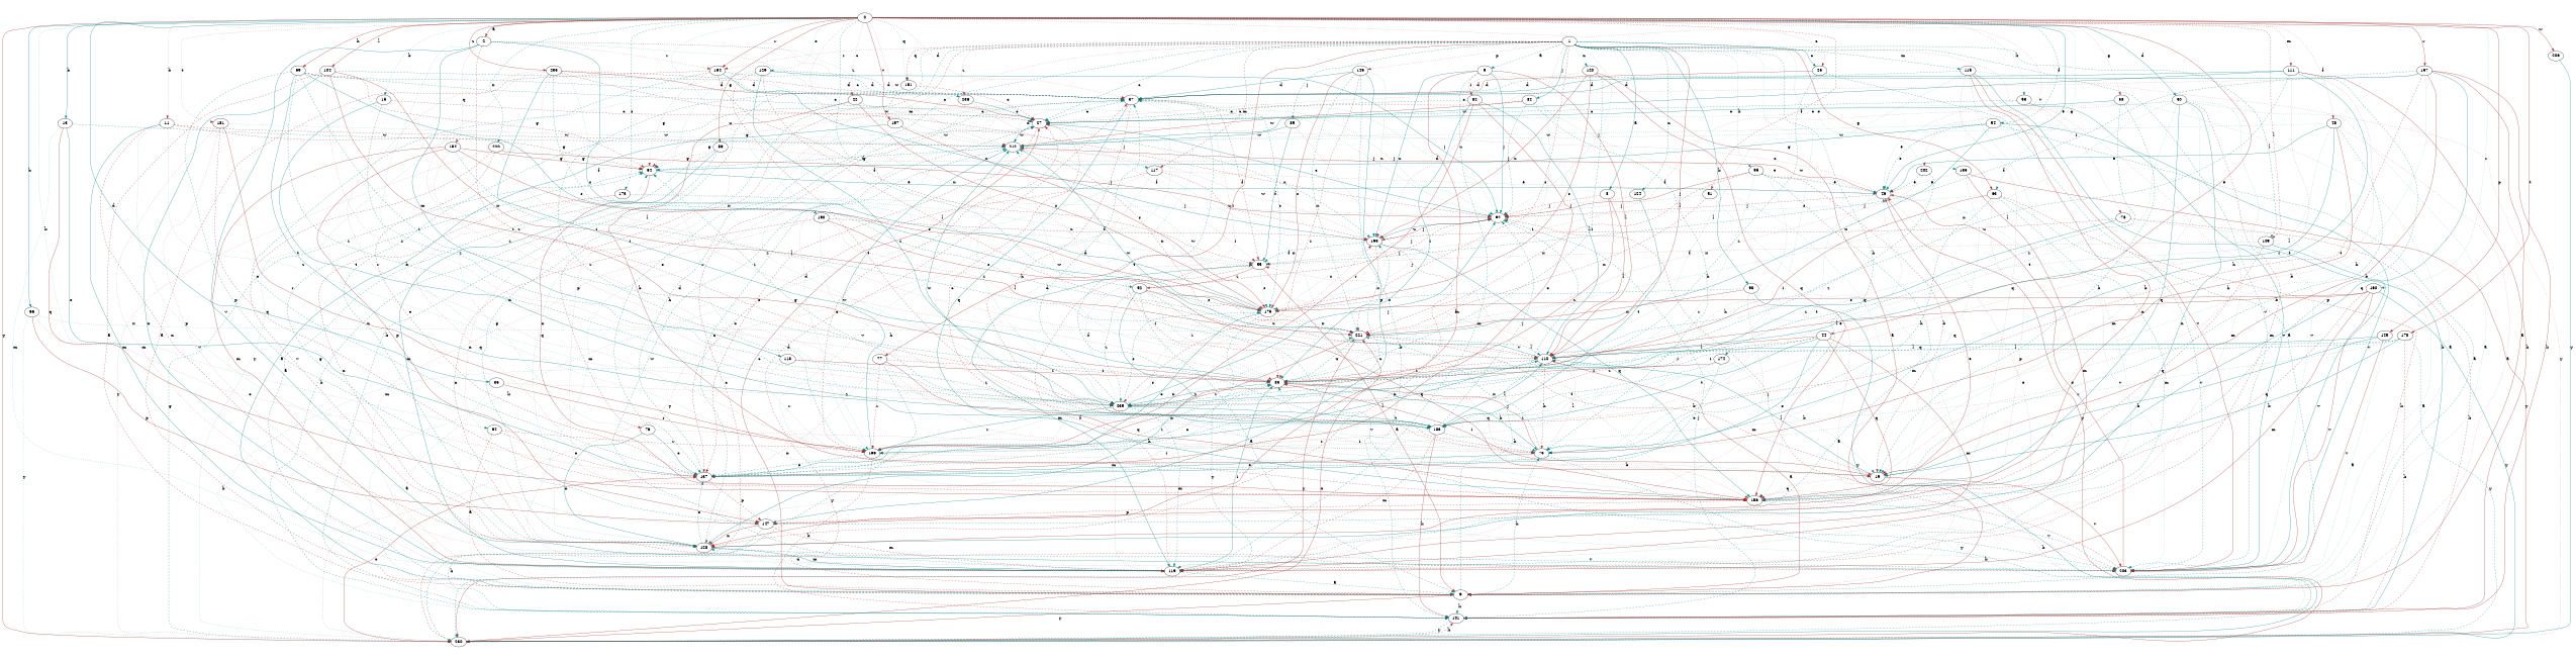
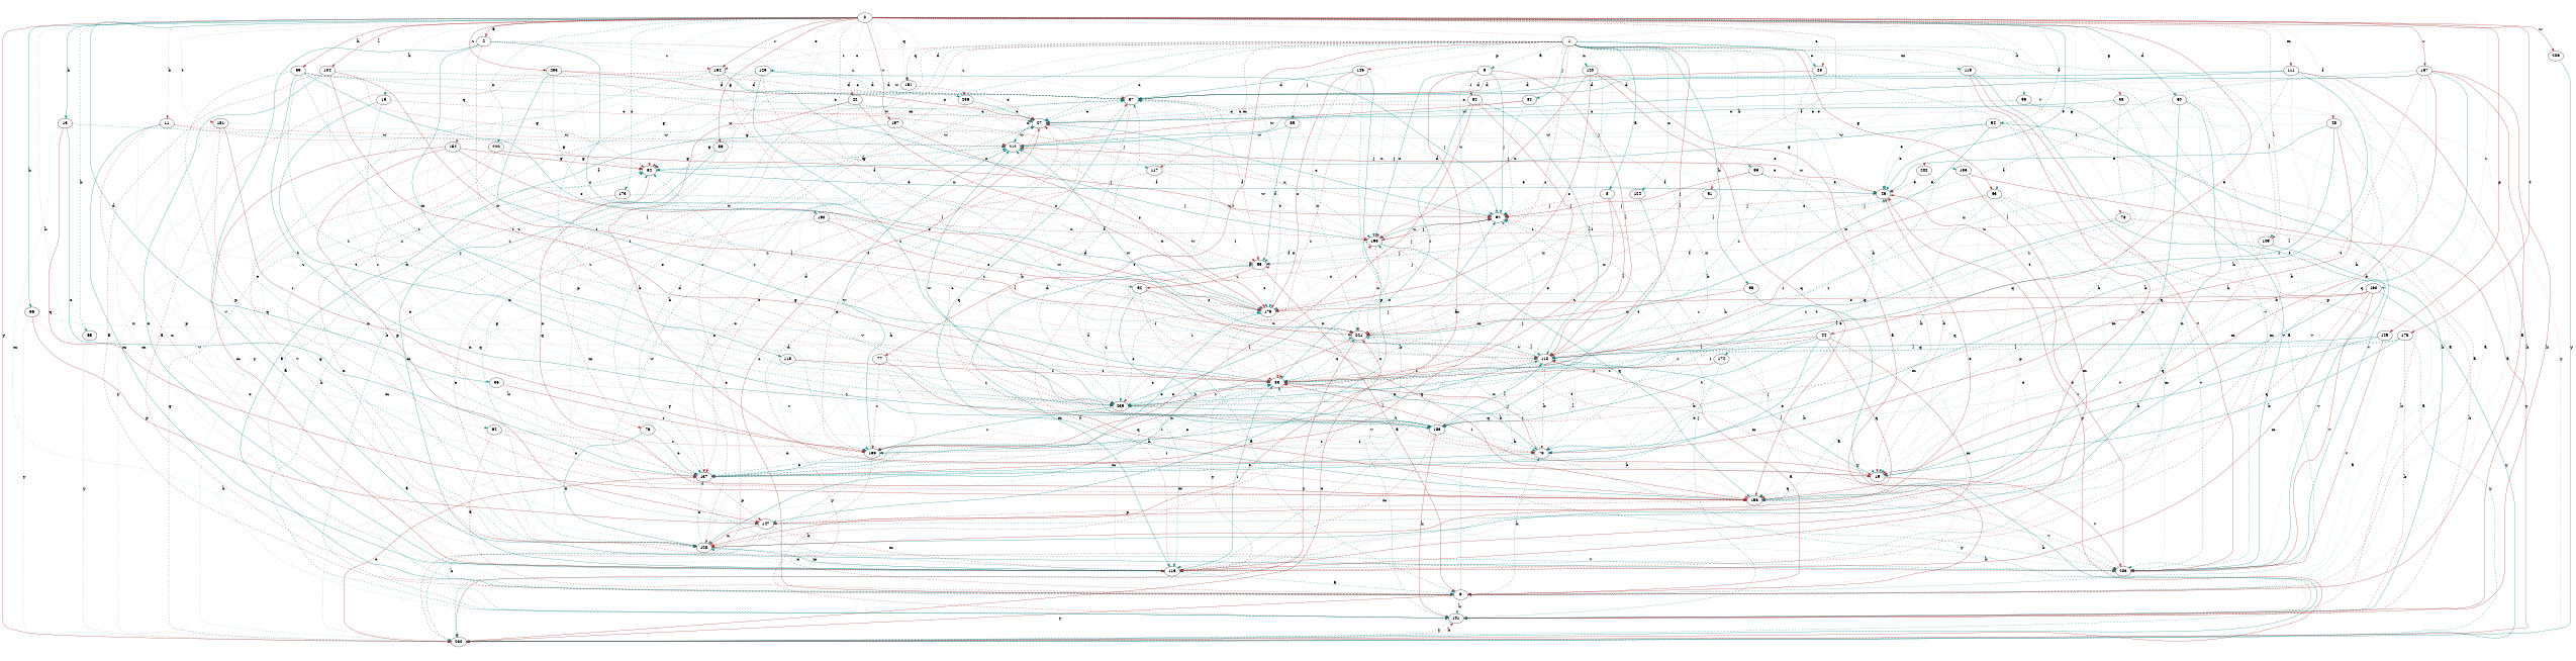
  strict digraph {
    edge [color=teal style=dashed]
    0
    2
    11
    13
    15
    22
    25
    30
    35
    37
    44
    46
    48
    51
    52
    54
    58
    59
    63
    66
+   68
    69
    93
    94
    104
    109
    111
    129
    145
    151
    157
    160
    164
    173
    178
    181
    190
    197
    202
    206
    212
    220
    221
    230
    235
    27
    117
    175
    203
    236
    19
    118
    154
    239
    128
    147
    119
    64
    137
    156
    183
    92
    9
    55
    166
    73
    83
    110
    101
    193
    1
    6
    8
    76
    77
    78
    84
    85
    95
    98
    115
    120
    124
    135
    146
    174
    82
    0 -> 2 [color=brown label=a style=solid]
    0 -> 11 [color=brown label=b style=dotted]
    0 -> 13 [label=b style=solid]
    0 -> 15 [label=b style=dotted]
    0 -> 22 [color=brown label=c style=dotted]
    0 -> 25 [color=brown label=c style=dotted]
    0 -> 30 [label=d style=solid]
    0 -> 35 [label=d style=solid]
    0 -> 37 [color=brown label=d style=dotted]
    0 -> 44 [color=brown label=e style=solid]
    0 -> 46 [label=e style=solid]
    0 -> 48 [color=brown label=f style=dotted]
    0 -> 51 [color=brown label=f]
    0 -> 52 [label=f]
    0 -> 54 [label=f]
    0 -> 58 [color=brown label=g style=dotted]
    0 -> 59 [color=brown label=g style=solid]
    0 -> 63 [label=g style=dotted]
    0 -> 66 [label=h style=solid]
+   0 -> 68 [label=h]
    0 -> 69 [color=brown label=h style=solid]
    0 -> 93 [label=k style=dotted]
    0 -> 94 [label=k style=dotted]
    0 -> 104 [color=brown label=l style=solid]
    0 -> 109 [color=brown label=l]
    0 -> 111 [color=brown label=m style=dotted]
    0 -> 129 [label=o style=dotted]
    0 -> 145 [color=brown label=p style=solid]
    0 -> 151 [label=q style=dotted]
    0 -> 157 [color=brown label=r style=solid]
    0 -> 160 [label=r style=dotted]
    0 -> 164 [color=brown label=r style=solid]
    0 -> 173 [label=s]
    0 -> 178 [color=brown label=t style=solid]
    0 -> 181 [color=brown label=t style=dotted]
    0 -> 190 [label=u style=dotted]
    0 -> 197 [color=brown label=v style=solid]
    0 -> 202 [color=brown label=v style=dotted]
    0 -> 206 [color=brown label=w style=solid]
    0 -> 212 [color=brown label=w style=dotted]
    0 -> 220 [label=x]
    0 -> 221 [color=brown label=x style=dotted]
    0 -> 230 [color=brown label=y style=solid]
    0 -> 235 [color=brown label=z style=solid]
    2 -> 164 [color=brown label=r style=dotted]
    2 -> 27 [color=brown label=c style=dotted]
    2 -> 117 [label=m style=dotted]
    2 -> 175 [label=s style=solid]
    2 -> 203 [label=v style=solid]
    2 -> 236 [label=z style=dotted]
    2 -> 19 [label=b style=dotted]
    2 -> 118 [label=m style=solid]
    2 -> 154 [color=brown label=q style=dotted]
    2 -> 239 [color=brown label=z]
    11 -> 212 [color=brown label=w]
    11 -> 239 [label=z style=dotted]
    11 -> 128 [color=brown label=n]
    11 -> 147 [label=p style=dotted]
    11 -> 119 [label=m style=solid]
    11 -> 64 [color=brown label=g]
    13 -> 212 [label=w]
    13 -> 119 [label=m style=dotted]
    13 -> 137 [label=o style=solid]
    13 -> 156 [color=brown label=q style=solid]
    15 -> 27 [color=brown label=c]
    15 -> 239 [label=z]
    15 -> 183 [label=t style=solid]
    22 -> 27 [label=c style=dotted]
    22 -> 175 [color=brown label=s style=solid]
    22 -> 19 [color=brown label=b style=solid]
    22 -> 128 [label=n]
    22 -> 92 [label=j style=dotted]
    25 -> 37 [color=brown label=d style=solid]
    25 -> 239 [label=z]
    25 -> 9 [label=a]
    30 -> 221 [label=x style=dotted]
    30 -> 27 [label=c style=dotted]
    30 -> 203 [label=v style=dotted]
    30 -> 19 [label=b style=dotted]
    30 -> 128 [label=n style=solid]
    30 -> 119 [color=brown label=m]
    30 -> 156 [label=q style=solid]
    30 -> 183 [label=t style=dotted]
    30 -> 9 [label=a style=dotted]
    30 -> 55 [color=brown label=f style=dotted]
    35 -> 239 [color=brown label=z style=dotted]
    35 -> 9 [label=a style=dotted]
    35 -> 166 [color=brown label=r style=solid]
    37 -> 27 [label=c]
    37 -> 175 [label=s]
    37 -> 203 [label=v style=dotted]
    37 -> 128 [label=n style=dotted]
    37 -> 64 [color=brown label=g style=dotted]
    37 -> 156 [label=q style=solid]
    37 -> 183 [label=t]
    37 -> 92 [label=j style=dotted]
    37 -> 55 [color=brown label=f]
    37 -> 73 [color=brown label=h]
    37 -> 83 [color=brown label=i style=dotted]
    44 -> 239 [color=brown label=z]
    44 -> 119 [color=brown label=m style=solid]
    44 -> 137 [label=o style=solid]
    44 -> 156 [color=brown label=q style=solid]
    44 -> 183 [label=t style=solid]
    44 -> 83 [label=i]
    44 -> 110 [color=brown label=l style=solid]
    46 -> 212 [color=brown label=w style=solid]
    46 -> 230 [color=brown label=y style=solid]
    46 -> 27 [color=brown label=c style=dotted]
    46 -> 203 [label=v style=dotted]
    46 -> 183 [label=t style=dotted]
    46 -> 92 [color=brown label=j]
    48 -> 46 [label=e style=solid]
    48 -> 212 [label=w style=dotted]
    48 -> 19 [label=b]
    48 -> 9 [color=brown label=a style=dotted]
    48 -> 73 [color=brown label=h style=solid]
    48 -> 83 [label=i style=solid]
    48 -> 110 [label=l style=dotted]
    51 -> 221 [color=brown label=x]
    51 -> 156 [label=q style=dotted]
    51 -> 92 [label=j style=dotted]
    52 -> 175 [label=s]
    52 -> 203 [label=v]
    52 -> 239 [label=z]
    52 -> 128 [label=n style=solid]
    52 -> 156 [color=brown label=q style=solid]
    52 -> 92 [color=brown label=j]
    52 -> 9 [label=a]
    52 -> 83 [color=brown label=i style=dotted]
    54 -> 46 [label=e]
    54 -> 212 [label=w style=dotted]
    54 -> 221 [label=x style=solid]
    54 -> 203 [label=v style=solid]
    54 -> 64 [label=g style=solid]
-   54 -> 9 [label=a]
+   54 -> 9 [color=brown label=a]
    58 -> 27 [label=c style=solid]
    58 -> 19 [label=b]
    58 -> 239 [label=z]
    58 -> 9 [label=a style=dotted]
    59 -> 46 [color=brown label=e style=dotted]
    59 -> 128 [color=brown label=n style=dotted]
    59 -> 119 [label=m style=solid]
    59 -> 64 [color=brown label=g style=dotted]
    59 -> 9 [label=a]
    59 -> 101 [label=k]
    63 -> 203 [label=v]
    63 -> 147 [color=brown label=p style=dotted]
    63 -> 119 [label=m]
    63 -> 92 [label=j style=dotted]
    63 -> 73 [label=h]
    63 -> 83 [color=brown label=i style=solid]
    63 -> 101 [color=brown label=k]
    66 -> 221 [label=x style=dotted]
    66 -> 230 [label=y style=dotted]
    66 -> 147 [color=brown label=p style=solid]
    66 -> 137 [color=brown label=o style=dotted]
+   68 -> 230 [color=brown label=y style=dotted]
+   68 -> 110 [color=brown label=l style=dotted]
    69 -> 37 [label=d]
    69 -> 27 [label=c]
    69 -> 175 [label=s style=solid]
    69 -> 239 [label=z]
    69 -> 147 [label=p]
    69 -> 64 [color=brown label=g]
    69 -> 183 [label=t style=solid]
    69 -> 83 [label=i]
    93 -> 46 [label=e style=dotted]
    93 -> 27 [label=c]
    93 -> 203 [label=v style=solid]
    93 -> 119 [color=brown label=m style=dotted]
    94 -> 137 [color=brown label=o]
    94 -> 9 [color=brown label=a]
    94 -> 166 [color=brown label=r]
    104 -> 37 [label=d]
    104 -> 221 [color=brown label=x style=solid]
    104 -> 239 [color=brown label=z style=dotted]
    104 -> 119 [label=n style=solid]
    104 -> 9 [color=brown label=a]
    104 -> 83 [color=brown label=i style=solid]
    109 -> 203 [label=v style=solid]
    109 -> 156 [color=brown label=q]
    109 -> 55 [color=brown label=f style=dotted]
    111 -> 37 [label=d style=solid]
    111 -> 212 [label=w style=solid]
    111 -> 19 [color=brown label=b style=dotted]
    111 -> 147 [label=p]
    111 -> 183 [color=brown label=t style=dotted]
    111 -> 73 [label=h style=solid]
    111 -> 110 [label=l]
    111 -> 101 [color=brown label=k style=solid]
    129 -> 37 [label=d]
    129 -> 230 [label=y style=dotted]
    129 -> 239 [label=z style=solid]
    129 -> 183 [color=brown label=t]
    129 -> 92 [label=j style=solid]
    129 -> 166 [label=r style=dotted]
    129 -> 110 [color=brown label=l]
    145 -> 203 [color=brown label=v style=solid]
    145 -> 19 [label=b style=solid]
    145 -> 9 [label=a style=dotted]
    145 -> 110 [label=l style=solid]
    151 -> 27 [color=brown label=c]
    151 -> 166 [label=r]
    157 -> 37 [label=d style=solid]
    157 -> 27 [color=brown label=c style=dotted]
    157 -> 19 [color=brown label=b style=solid]
    157 -> 156 [label=q style=solid]
    157 -> 183 [color=brown label=t]
    157 -> 9 [color=brown label=a style=solid]
    157 -> 55 [label=f]
    157 -> 73 [label=h style=dotted]
    157 -> 101 [color=brown label=k style=solid]
    160 -> 230 [label=y style=solid]
    160 -> 175 [color=brown label=s style=solid]
    160 -> 203 [color=brown label=v style=solid]
    160 -> 119 [color=brown label=m style=solid]
    160 -> 156 [color=brown label=q]
    160 -> 110 [color=brown label=l style=solid]
    164 -> 37 [label=d]
    164 -> 212 [label=w style=dotted]
    164 -> 64 [color=brown label=g style=dotted]
    164 -> 137 [label=o]
    164 -> 9 [color=brown label=a]
    164 -> 55 [color=brown label=f]
    164 -> 193 [label=u style=solid]
    173 -> 128 [color=brown label=n]
    173 -> 156 [color=brown label=q style=dotted]
    173 -> 92 [label=j style=dotted]
    173 -> 55 [label=f style=dotted]
    178 -> 230 [label=y]
    178 -> 19 [label=b style=solid]
    178 -> 166 [label=r style=dotted]
    178 -> 83 [label=i]
    178 -> 110 [label=l]
    178 -> 101 [color=brown label=k]
    181 -> 212 [label=w style=dotted]
    181 -> 203 [color=brown label=v style=dotted]
    181 -> 119 [color=brown label=m style=dotted]
    181 -> 156 [color=brown label=q]
    181 -> 166 [color=brown label=r style=solid]
    190 -> 175 [color=brown label=s style=solid]
    190 -> 128 [color=brown label=n]
    190 -> 119 [color=brown label=m style=dotted]
    190 -> 73 [label=h style=dotted]
    190 -> 110 [color=brown label=l style=dotted]
    190 -> 193 [color=brown label=u]
    197 -> 212 [color=brown label=w style=dotted]
    197 -> 175 [color=brown label=s style=solid]
    197 -> 9 [label=a style=solid]
    202 -> 46 [label=e]
    202 -> 221 [color=brown label=x style=dotted]
    202 -> 239 [label=z]
    206 -> 230 [label=y style=solid]
    212 -> 37 [label=d style=dotted]
    212 -> 221 [color=brown label=x]
    212 -> 239 [label=z style=dotted]
    212 -> 119 [label=m style=dotted]
    212 -> 64 [label=g]
    220 -> 230 [color=brown label=y style=dotted]
    220 -> 203 [color=brown label=v]
    220 -> 64 [label=g style=dotted]
    220 -> 137 [color=brown label=o]
    220 -> 92 [color=brown label=j style=solid]
    220 -> 83 [color=brown label=i style=dotted]
    221 -> 212 [label=w style=dotted]
    221 -> 230 [color=brown label=y style=solid]
    221 -> 19 [color=brown label=b]
    221 -> 156 [color=brown label=q style=dotted]
    221 -> 166 [color=brown label=r style=solid]
    221 -> 110 [label=l]
    230 -> 221 [color=brown label=x style=solid]
    230 -> 27 [color=brown label=c]
    230 -> 64 [label=g]
    230 -> 137 [color=brown label=o style=solid]
    230 -> 101 [color=brown label=k]
    235 -> 37 [color=brown label=d]
    235 -> 221 [label=x]
    235 -> 27 [color=brown label=c style=solid]
    235 -> 239 [color=brown label=z style=dotted]
    235 -> 92 [color=brown label=j]
    235 -> 55 [label=f style=dotted]
    235 -> 166 [color=brown label=r style=dotted]
    235 -> 83 [label=i style=solid]
    235 -> 110 [color=brown label=l style=dotted]
    27 -> 212 [label=w style=solid]
    27 -> 64 [label=g style=dotted]
    27 -> 137 [color=brown label=o]
    27 -> 193 [label=u]
    117 -> 46 [color=brown label=e style=dotted]
    117 -> 221 [label=x style=dotted]
    117 -> 230 [color=brown label=y style=dotted]
    117 -> 137 [color=brown label=o]
    117 -> 101 [label=k style=dotted]
    117 -> 193 [color=brown label=u]
    175 -> 221 [color=brown label=x style=dotted]
    175 -> 230 [label=y]
    175 -> 137 [label=o style=solid]
    175 -> 92 [label=j style=dotted]
    203 -> 46 [color=brown label=e style=solid]
    203 -> 92 [color=brown label=j]
    236 -> 27 [label=c style=solid]
    236 -> 239 [label=z style=dotted]
    236 -> 55 [color=brown label=f style=dotted]
    19 -> 37 [label=d style=dotted]
    19 -> 203 [color=brown label=v style=solid]
    19 -> 156 [color=brown label=q style=dotted]
    19 -> 83 [color=brown label=i style=solid]
    19 -> 110 [label=l style=solid]
    19 -> 101 [color=brown label=k style=dotted]
    118 -> 239 [label=z]
    118 -> 166 [label=r style=dotted]
    118 -> 83 [color=brown label=i style=solid]
    118 -> 101 [label=k style=dotted]
    154 -> 175 [color=brown label=s style=solid]
    154 -> 147 [color=brown label=p style=solid]
    154 -> 119 [color=brown label=m style=solid]
    154 -> 64 [color=brown label=g style=solid]
    154 -> 73 [color=brown label=h style=dotted]
    154 -> 110 [label=l]
    239 -> 37 [label=d]
    239 -> 175 [label=s]
    239 -> 119 [label=m]
    239 -> 183 [label=t style=solid]
    239 -> 92 [label=j style=solid]
    239 -> 55 [label=f style=dotted]
    239 -> 166 [label=r style=solid]
    239 -> 193 [color=brown label=u style=dotted]
    128 -> 27 [label=c]
    128 -> 203 [label=v]
    128 -> 119 [label=m style=solid]
    128 -> 64 [label=g]
    128 -> 137 [label=o]
    147 -> 46 [color=brown label=e style=solid]
    147 -> 128 [color=brown label=n style=solid]
    147 -> 119 [color=brown label=m]
    147 -> 83 [label=i style=dotted]
    147 -> 101 [label=k]
    119 -> 46 [color=brown label=e style=dotted]
    119 -> 212 [label=w]
    119 -> 128 [label=n style=dotted]
    119 -> 9 [label=a]
    119 -> 55 [color=brown label=f]
    119 -> 83 [label=i style=solid]
    64 -> 46 [label=e style=solid]
    64 -> 156 [color=brown label=q style=solid]
    137 -> 37 [label=d]
    137 -> 147 [color=brown label=p]
    137 -> 64 [label=g style=dotted]
    137 -> 83 [label=i]
    137 -> 193 [label=u]
    156 -> 27 [color=brown label=c]
    156 -> 203 [label=v]
    156 -> 147 [color=brown label=p]
    156 -> 83 [label=i style=dotted]
    156 -> 101 [label=k style=dotted]
    183 -> 212 [label=w style=solid]
    183 -> 119 [color=brown label=m]
    183 -> 64 [label=g]
    183 -> 92 [label=j]
    183 -> 166 [color=brown label=r style=dotted]
    183 -> 73 [label=h]
    183 -> 110 [label=l style=solid]
    183 -> 101 [color=brown label=k style=solid]
    92 -> 37 [label=d style=dotted]
    92 -> 27 [label=c style=solid]
    92 -> 193 [label=u style=solid]
    9 -> 37 [color=brown label=d]
    9 -> 230 [color=brown label=y style=solid]
    9 -> 27 [color=brown label=c style=solid]
    9 -> 92 [label=j]
    9 -> 73 [label=h]
    9 -> 101 [label=k style=dotted]
    55 -> 52 [color=brown label=z style=solid]
    55 -> 175 [label=s style=dotted]
    55 -> 119 [label=m style=solid]
    55 -> 92 [label=j style=dotted]
    55 -> 9 [color=brown label=a style=solid]
    55 -> 83 [color=brown label=i]
    166 -> 37 [label=d style=dotted]
    166 -> 212 [label=w style=solid]
    166 -> 221 [label=x style=dotted]
    166 -> 175 [label=s style=dotted]
    166 -> 19 [color=brown label=b style=dotted]
    166 -> 137 [label=o]
    166 -> 110 [label=l style=solid]
    166 -> 101 [color=brown label=k]
    73 -> 46 [label=e style=dotted]
    73 -> 221 [label=x]
    73 -> 230 [label=y]
    73 -> 27 [color=brown label=c]
    73 -> 137 [label=o style=solid]
    73 -> 83 [color=brown label=i style=solid]
    73 -> 110 [color=brown label=l style=dotted]
    83 -> 212 [label=w style=dotted]
    83 -> 221 [label=x]
    83 -> 239 [label=z style=solid]
    83 -> 137 [label=o]
    83 -> 73 [label=h style=solid]
    110 -> 212 [label=w style=solid]
    110 -> 9 [color=brown label=a style=solid]
    110 -> 55 [color=brown label=f style=dotted]
    110 -> 73 [color=brown label=h]
    110 -> 83 [color=brown label=i]
    101 -> 230 [label=y]
    101 -> 92 [label=j]
    193 -> 212 [color=brown label=w style=dotted]
    193 -> 221 [color=brown label=x]
    193 -> 175 [label=s style=dotted]
    193 -> 128 [color=brown label=n]
    193 -> 156 [label=q style=solid]
    193 -> 92 [color=brown label=j style=solid]
    193 -> 55 [label=f]
    1 -> 25 [label=c style=solid]
    1 -> 63 [color=brown label=g style=solid]
    1 -> 109 [label=l]
    1 -> 151 [color=brown label=q]
    1 -> 164 [color=brown label=r style=dotted]
    1 -> 27 [label=c]
    1 -> 117 [color=brown label=m]
    1 -> 175 [color=brown label=s]
    1 -> 203 [label=v]
    1 -> 236 [color=brown label=z style=dotted]
    1 -> 128 [label=n]
    1 -> 147 [color=brown label=p style=dotted]
    1 -> 137 [label=o]
    1 -> 92 [label=j style=dotted]
    1 -> 73 [label=h]
    1 -> 110 [color=brown label=l style=solid]
    1 -> 101 [label=k]
    1 -> 193 [color=brown label=u style=dotted]
    1 -> 6 [label=a]
    1 -> 8 [label=a style=solid]
    1 -> 76 [color=brown label=i]
    1 -> 77 [color=brown label=i style=solid]
    1 -> 78 [color=brown label=i style=dotted]
    1 -> 84 [label=j style=solid]
    1 -> 85 [label=j]
    1 -> 95 [label=k style=dotted]
    1 -> 98 [label=k style=solid]
    1 -> 115 [label=m]
    1 -> 120 [label=n style=dotted]
    1 -> 124 [label=n]
    1 -> 135 [label=o style=dotted]
    1 -> 146 [color=brown label=p style=dotted]
    1 -> 174 [label=s style=dotted]
    6 -> 128 [color=brown label=n style=solid]
    6 -> 119 [label=m]
    6 -> 92 [label=j style=solid]
    6 -> 83 [label=i style=dotted]
    6 -> 110 [color=brown label=l style=solid]
    6 -> 193 [label=u style=solid]
    6 -> 82 [color=brown label=i]
    8 -> 239 [color=brown label=z style=solid]
    8 -> 92 [color=brown label=j]
    8 -> 110 [color=brown label=l style=solid]
    76 -> 128 [label=n style=solid]
    76 -> 137 [label=o style=solid]
    76 -> 73 [color=brown label=h style=dotted]
    77 -> 230 [label=y]
    77 -> 128 [color=brown label=n style=dotted]
    77 -> 119 [color=brown label=m style=dotted]
    77 -> 156 [color=brown label=q style=solid]
    77 -> 166 [color=brown label=r]
    77 -> 83 [color=brown label=i]
    78 -> 239 [label=z style=solid]
    78 -> 9 [label=a style=dotted]
    78 -> 101 [color=brown label=k]
    78 -> 193 [color=brown label=u]
    84 -> 212 [color=brown label=w style=solid]
    84 -> 27 [color=brown label=c]
    84 -> 156 [label=q style=dotted]
    84 -> 92 [label=j]
    84 -> 73 [label=h]
    85 -> 212 [label=w style=solid]
    85 -> 203 [color=brown label=v style=dotted]
    85 -> 55 [label=f style=solid]
    95 -> 46 [label=e]
    95 -> 221 [color=brown label=x]
    95 -> 19 [color=brown label=b]
    95 -> 119 [label=m]
    95 -> 92 [color=brown label=j style=solid]
    95 -> 166 [label=r style=dotted]
    95 -> 73 [label=h style=dotted]
    98 -> 221 [color=brown label=x style=solid]
    98 -> 230 [label=y style=solid]
    98 -> 175 [label=s]
    98 -> 119 [color=brown label=m style=dotted]
    98 -> 9 [color=brown label=a style=dotted]
    115 -> 37 [label=d]
    115 -> 230 [color=brown label=y style=dotted]
    115 -> 203 [color=brown label=v style=solid]
    115 -> 128 [color=brown label=n style=solid]
    115 -> 119 [label=m style=dotted]
    115 -> 156 [color=brown label=q style=dotted]
    115 -> 110 [label=l style=dotted]
    115 -> 101 [label=k style=solid]
    120 -> 37 [color=brown label=d style=dotted]
    120 -> 175 [color=brown label=s style=solid]
    120 -> 156 [color=brown label=q style=solid]
    120 -> 9 [color=brown label=a style=solid]
    120 -> 83 [label=i]
    120 -> 193 [color=brown label=u style=solid]
    124 -> 183 [label=t style=solid]
    124 -> 92 [color=brown label=j style=dotted]
    135 -> 46 [color=brown label=e style=dotted]
    135 -> 230 [color=brown label=y style=solid]
    135 -> 119 [color=brown label=m style=solid]
    135 -> 156 [label=q style=dotted]
    146 -> 37 [label=d style=solid]
    146 -> 221 [label=x]
    146 -> 175 [color=brown label=s style=solid]
    146 -> 239 [color=brown label=z]
    146 -> 147 [label=p style=solid]
    146 -> 101 [label=k]
    146 -> 193 [label=u style=dotted]
    174 -> 19 [label=b style=dotted]
    174 -> 137 [label=o]
    174 -> 183 [label=t]
    174 -> 83 [color=brown label=i style=solid]
    82 -> 27 [label=c]
    82 -> 137 [color=brown label=o style=solid]
    82 -> 166 [color=brown label=r style=solid]
    82 -> 83 [label=i style=solid]
    82 -> 110 [label=l style=solid]
  }
